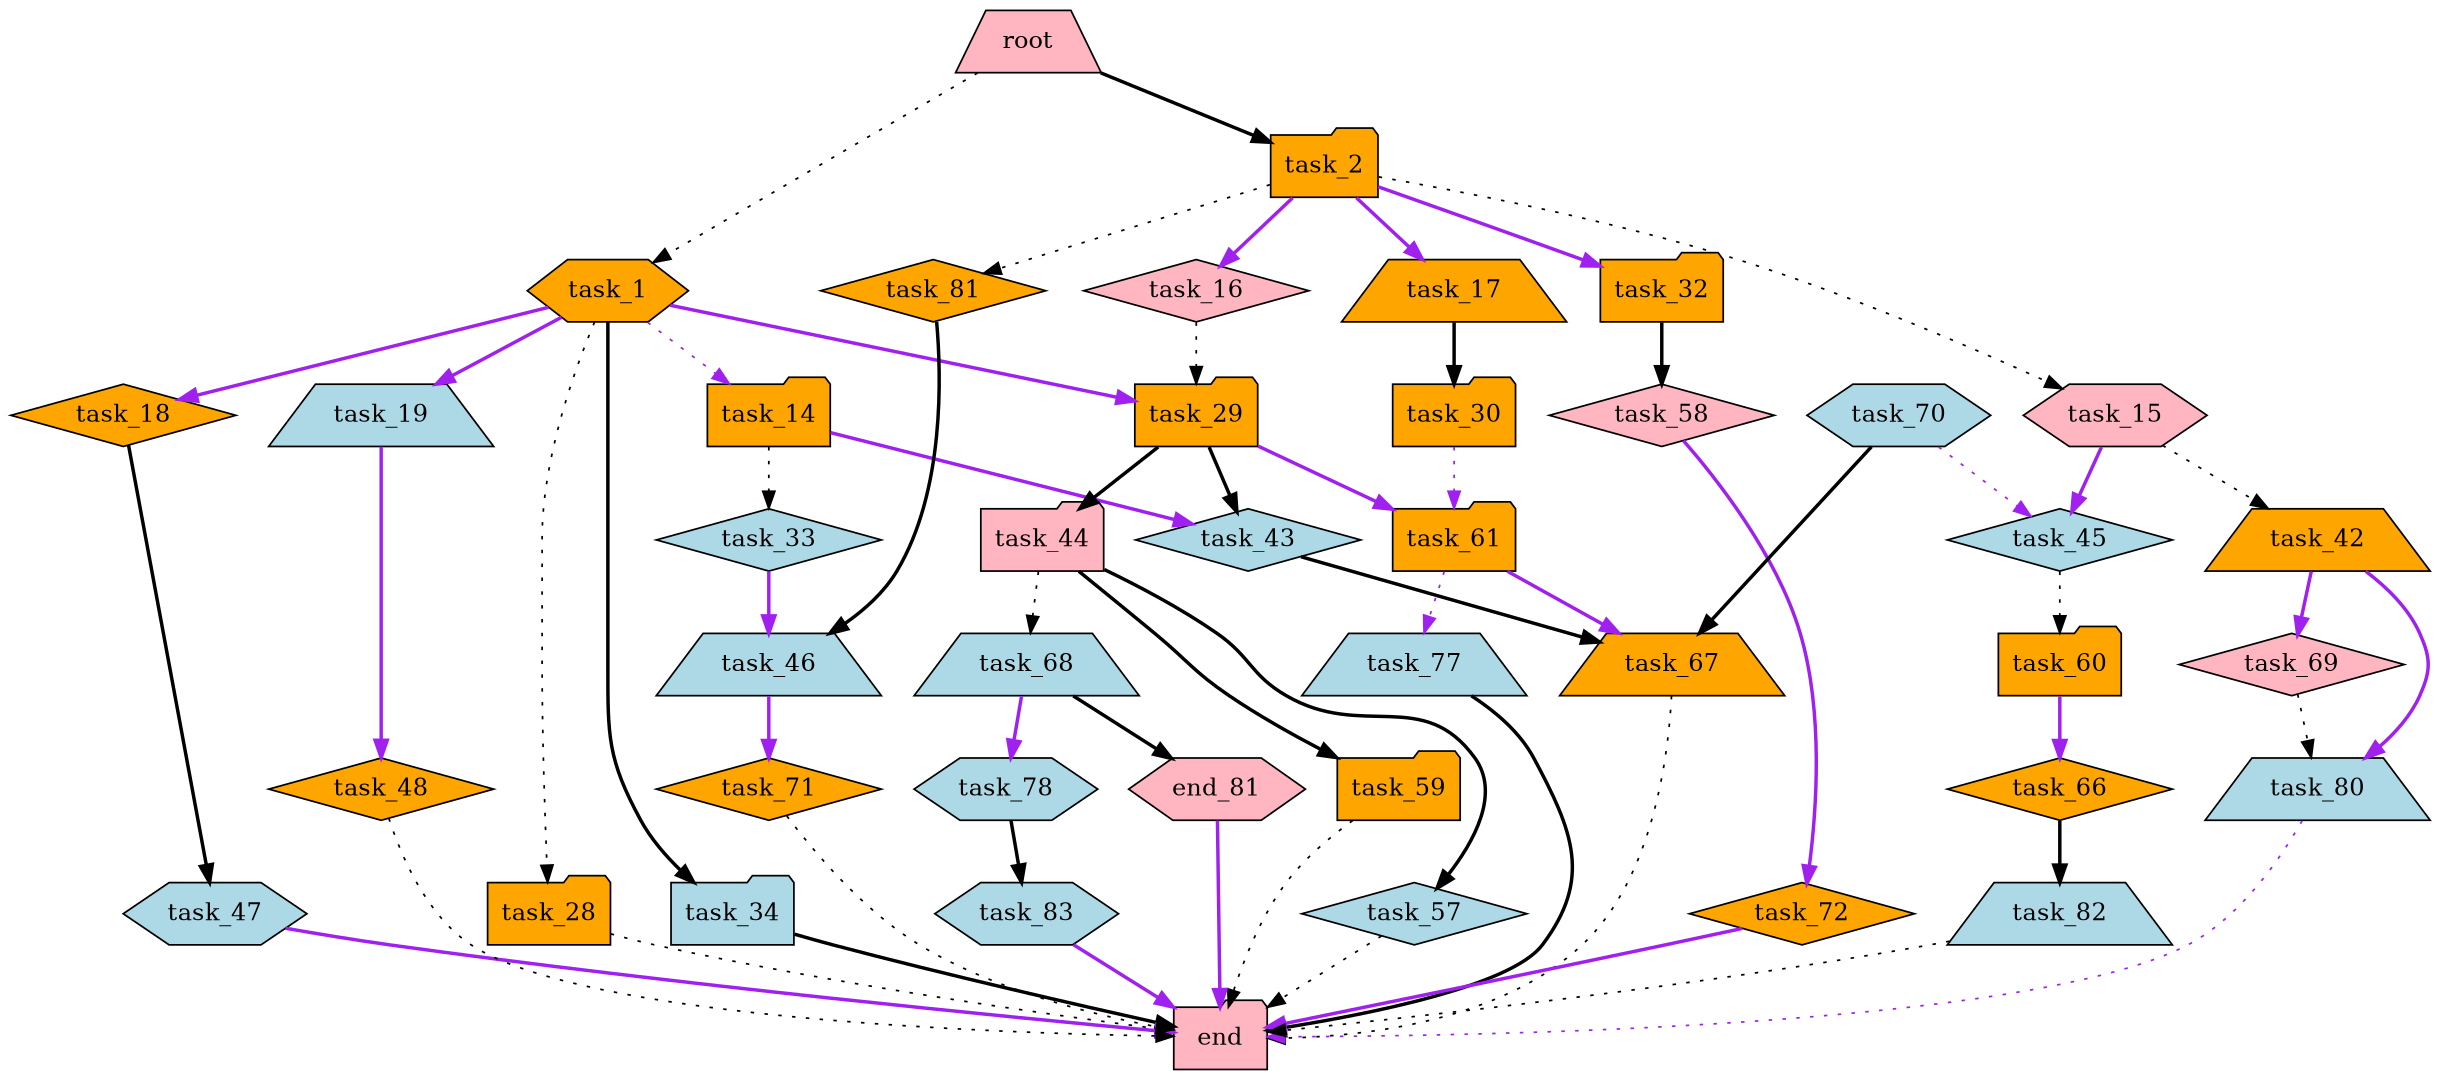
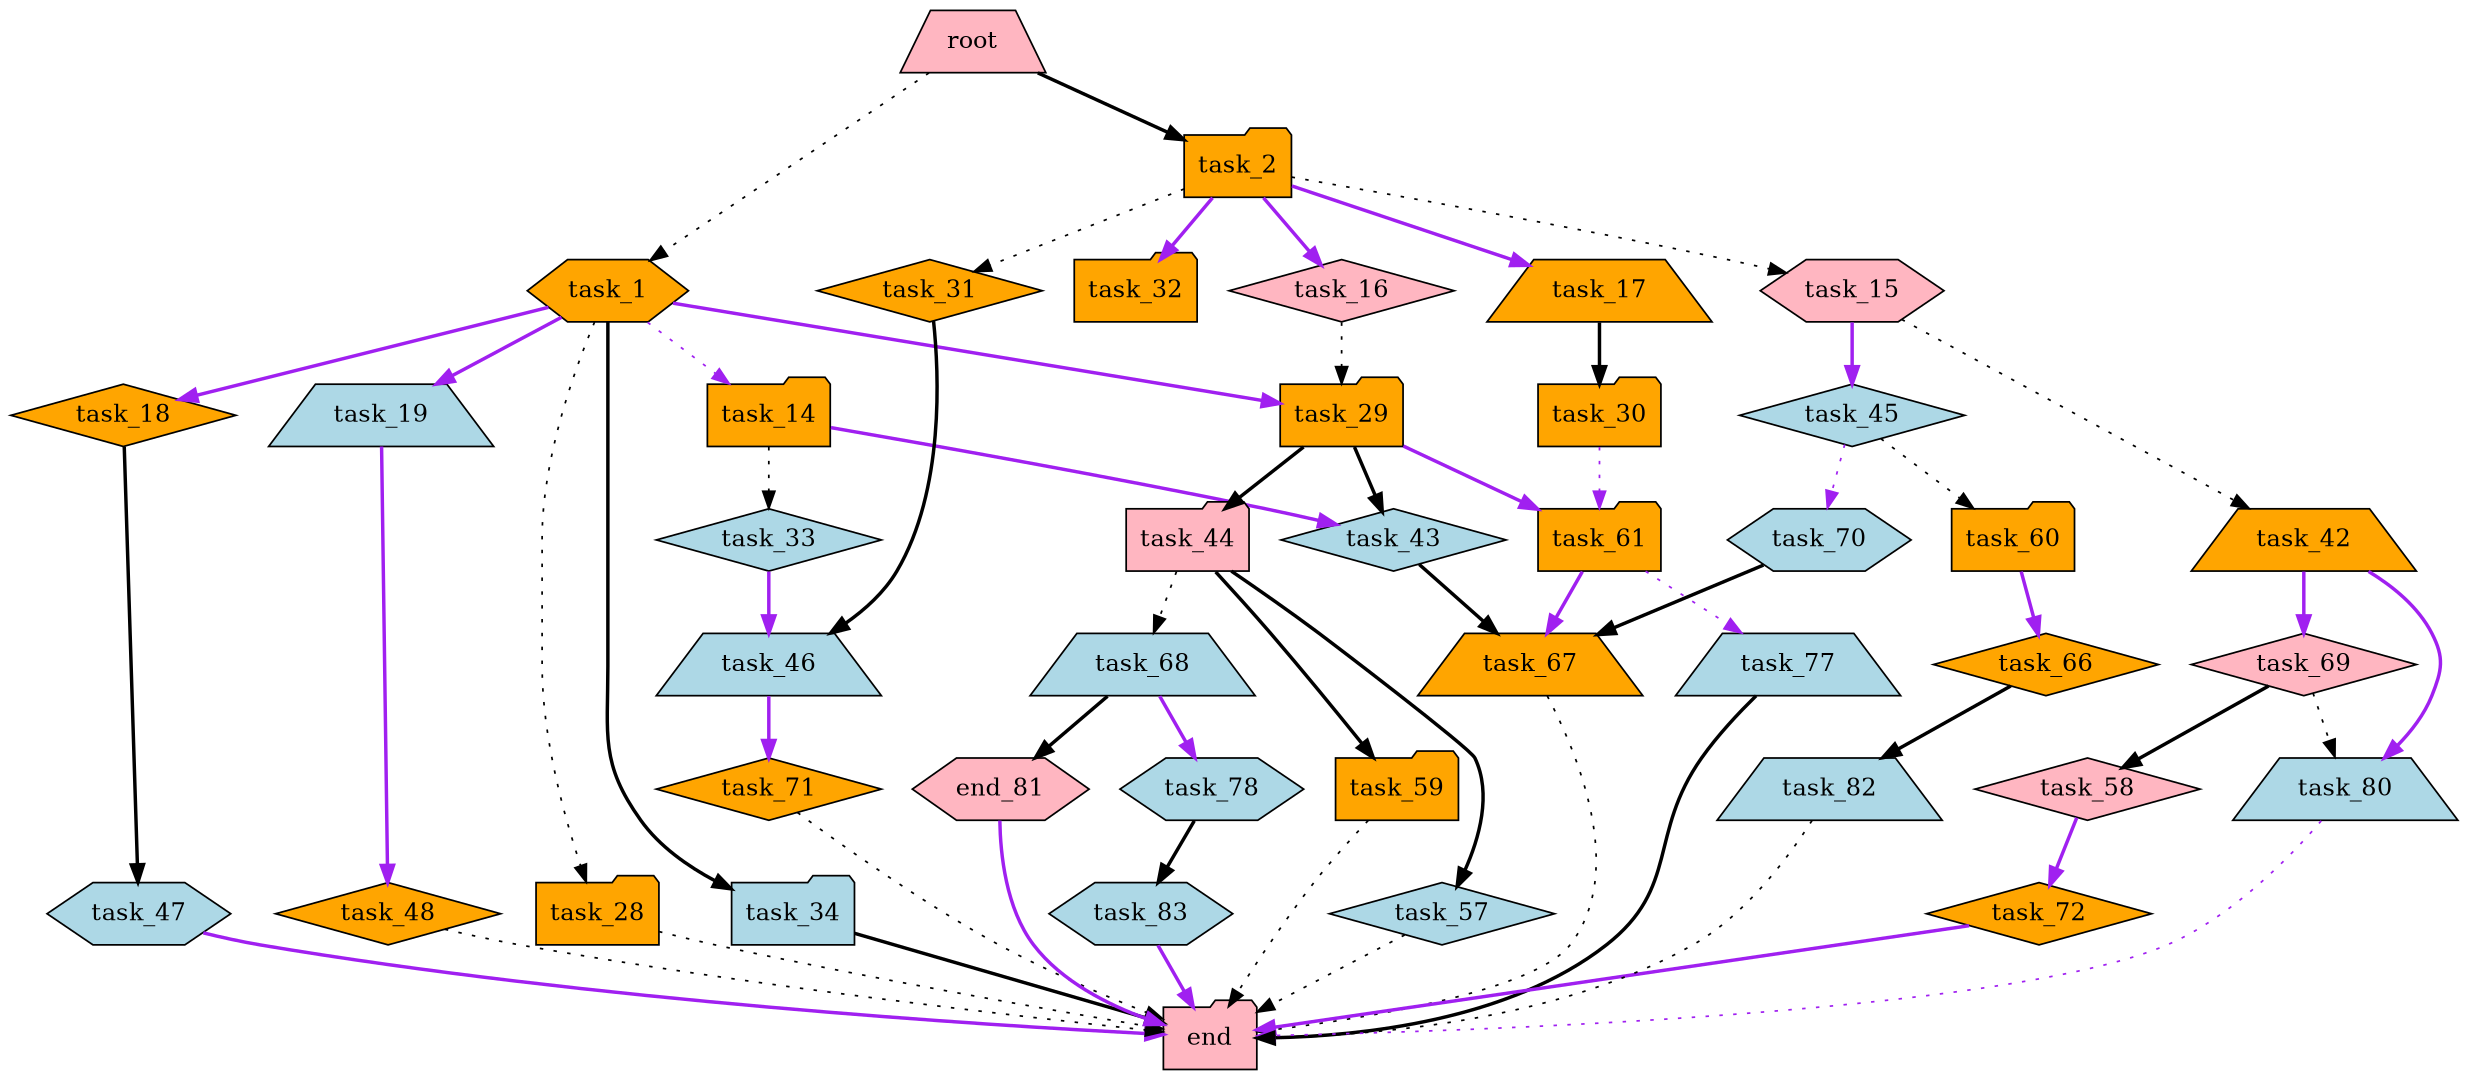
  digraph {
    node [fillcolor=orange shape=diamond style=filled]
    edge [color=black style=bold]
    root [fillcolor=lightpink shape=trapezium]
    task_1 [shape=hexagon]
    task_2 [shape=folder]
    task_14 [shape=folder]
    task_18
    task_19 [fillcolor=lightblue shape=trapezium]
    task_28 [shape=folder]
    task_29 [shape=folder]
    task_34 [fillcolor=lightblue shape=folder]
    task_15 [fillcolor=lightpink shape=hexagon]
    task_16 [fillcolor=lightpink]
    task_17 [shape=trapezium]
-   task_31 [label=task_81]
+   task_31
    task_32 [shape=folder]
    task_33 [fillcolor=lightblue]
    task_43 [fillcolor=lightblue]
    task_47 [fillcolor=lightblue shape=hexagon]
    task_48
    end [fillcolor=lightpink shape=folder]
    task_44 [fillcolor=lightpink shape=folder]
    task_61 [shape=folder]
    task_42 [shape=trapezium]
    task_45 [fillcolor=lightblue]
    task_30 [shape=folder]
    task_46 [fillcolor=lightblue shape=trapezium]
    task_58 [fillcolor=lightpink]
    task_67 [shape=trapezium]
    task_59 [shape=folder]
    task_57 [fillcolor=lightblue]
    task_68 [fillcolor=lightblue shape=trapezium]
    task_77 [fillcolor=lightblue shape=trapezium]
    task_69 [fillcolor=lightpink]
    task_80 [fillcolor=lightblue shape=trapezium]
    task_60 [shape=folder]
    task_70 [fillcolor=lightblue shape=hexagon]
    task_71
    task_72
    task_66
    task_78 [fillcolor=lightblue shape=hexagon]
    n40 [fillcolor=lightpink label=end_81 shape=hexagon]
    task_83 [fillcolor=lightblue shape=hexagon]
    task_82 [fillcolor=lightblue shape=trapezium]
    root -> task_1 [style=dotted]
    root -> task_2
    task_1 -> task_14 [color=purple style=dotted]
    task_1 -> task_18 [color=purple]
    task_1 -> task_19 [color=purple]
    task_1 -> task_28 [style=dotted]
    task_1 -> task_29 [color=purple]
    task_1 -> task_34
    task_2 -> task_15 [style=dotted]
    task_2 -> task_16 [color=purple]
    task_2 -> task_17 [color=purple]
    task_2 -> task_31 [style=dotted]
    task_2 -> task_32 [color=purple]
    task_14 -> task_33 [style=dotted]
    task_14 -> task_43 [color=purple]
    task_18 -> task_47
    task_19 -> task_48 [color=purple]
    task_28 -> end [style=dotted]
    task_29 -> task_43
    task_29 -> task_44
    task_29 -> task_61 [color=purple]
    task_34 -> end
    task_15 -> task_42 [style=dotted]
    task_15 -> task_45 [color=purple]
    task_16 -> task_29 [style=dotted]
    task_17 -> task_30
    task_31 -> task_46
-   task_32 -> task_58
+   task_69 -> task_58
    task_33 -> task_46 [color=purple]
    task_43 -> task_67
    task_47 -> end [color=purple]
    task_48 -> end [style=dotted]
    task_44 -> task_59
    task_44 -> task_57
    task_44 -> task_68 [style=dotted]
    task_61 -> task_67 [color=purple]
    task_61 -> task_77 [color=purple style=dotted]
    task_42 -> task_69 [color=purple]
    task_42 -> task_80 [color=purple]
    task_45 -> task_60 [style=dotted]
-   task_70 -> task_45 [color=purple style=dotted]
+   task_45 -> task_70 [color=purple style=dotted]
    task_30 -> task_61 [color=purple style=dotted]
    task_46 -> task_71 [color=purple]
    task_58 -> task_72 [color=purple]
    task_67 -> end [style=dotted]
    task_59 -> end [style=dotted]
    task_57 -> end [style=dotted]
    task_68 -> task_78 [color=purple]
    task_68 -> n40
    task_77 -> end
    task_69 -> task_80 [style=dotted]
    task_80 -> end [color=purple style=dotted]
    task_60 -> task_66 [color=purple]
    task_70 -> task_67
    task_71 -> end [style=dotted]
    task_72 -> end [color=purple]
    task_66 -> task_82
    task_78 -> task_83
    n40 -> end [color=purple]
    task_83 -> end [color=purple]
    task_82 -> end [style=dotted]
  }
